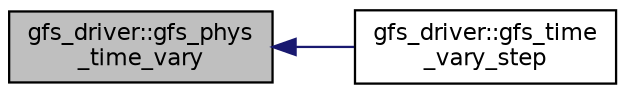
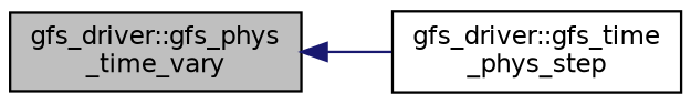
  digraph {
    rankdir=LR
    node [color=black fontname=Helvetica fontsize=10 shape=record style=filled]
    n1 [fillcolor=grey75 fontcolor=black height=0.2 label="gfs_driver::gfs_phys\l_time_vary" width=0.4]
-   n2 [fillcolor=white height=0.2 label="gfs_driver::gfs_time\l_vary_step" width=0.4]
+   n2 [fillcolor=white height=0.2 label="gfs_driver::gfs_time\l_phys_step" width=0.4]
    n1 -> n2 [color=midnightblue dir=back fontname=Helvetica fontsize=10 labelfontname=Helvetica labelfontsize=10 style=solid]
  }
